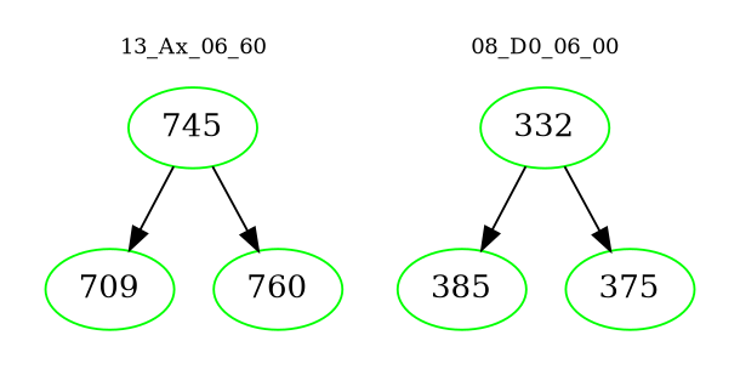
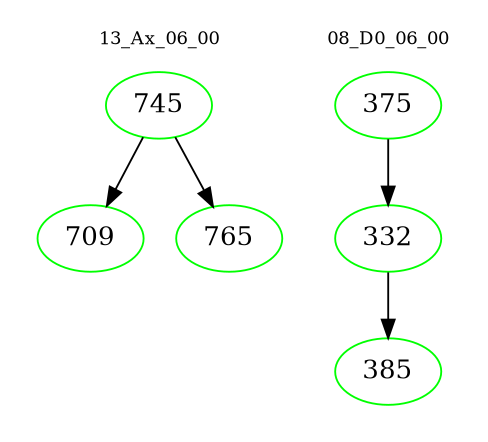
  digraph {
    node [color=green]
    edge [color=black]
    n1 [label=745]
    n2 [label=709]
-   n3 [label=760]
+   n3 [label=765]
    n4 [label=332]
    n5 [label=385]
    n6 [label=375]
    subgraph cluster_1 {
      color=white
      fontsize=10
-     label="13_Ax_06_60"
+     label="13_Ax_06_00"
      n1
      n2
      n3
    }
    subgraph cluster_2 {
      color=white
      fontsize=10
      label="08_D0_06_00"
      n4
      n5
      n6
    }
    n1 -> n2
    n1 -> n3
    n4 -> n5
-   n4 -> n6
+   n6 -> n4
  }
